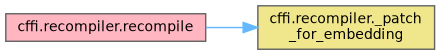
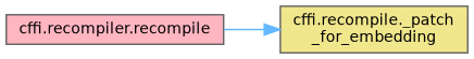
  digraph {
    rankdir=RL
    node [fontname=Helvetica fontsize=10 shape=box style=filled]
-   n1 [color=gray40 fillcolor=khaki fontcolor=black height=0.2 label="cffi.recompiler._patch\l_for_embedding" width=0.4]
+   n1 [color=gray40 fillcolor=khaki fontcolor=black height=0.2 label="cffi.recompile._patch\l_for_embedding" width=0.4]
    n2 [color=grey40 fillcolor=lightpink height=0.2 label="cffi.recompiler.recompile" width=0.4]
    n1 -> n2 [color=steelblue1 dir=back fontname=Helvetica fontsize=10 labelfontname=Helvetica labelfontsize=10 style=solid]
  }
